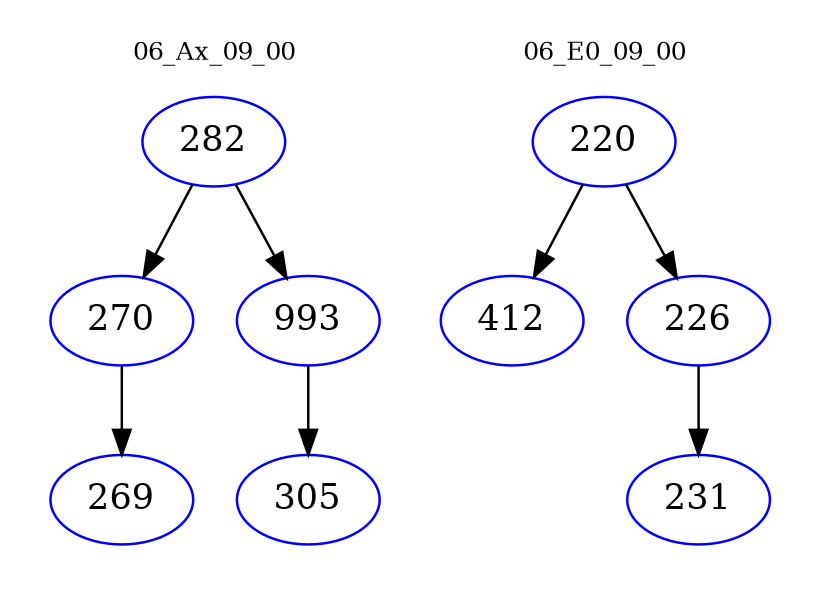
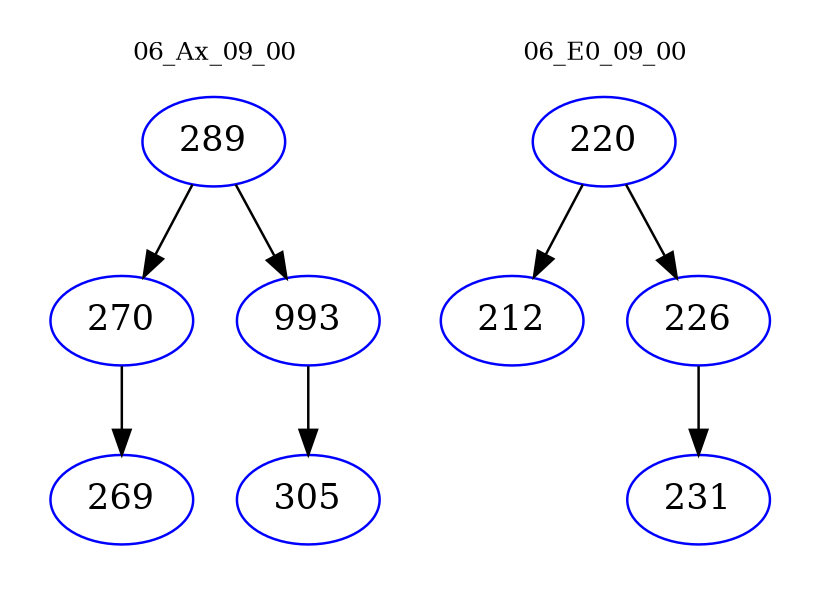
  digraph {
    node [color=blue]
    edge [color=black]
-   n1 [label=282]
+   n1 [label=289]
    n2 [label=270]
    n3 [label=993]
    n4 [label=269]
    n5 [label=305]
    n6 [label=220]
-   n7 [label=412]
+   n7 [label=212]
    n8 [label=226]
    n9 [label=231]
    subgraph cluster_1 {
      color=white
      fontsize=10
      label="06_Ax_09_00"
      n1
      n2
      n3
      n4
      n5
    }
    subgraph cluster_2 {
      color=white
      fontsize=10
      label="06_E0_09_00"
      n6
      n7
      n8
      n9
    }
    n1 -> n2
    n1 -> n3
    n2 -> n4
    n3 -> n5
    n6 -> n7
    n6 -> n8
    n8 -> n9
  }
